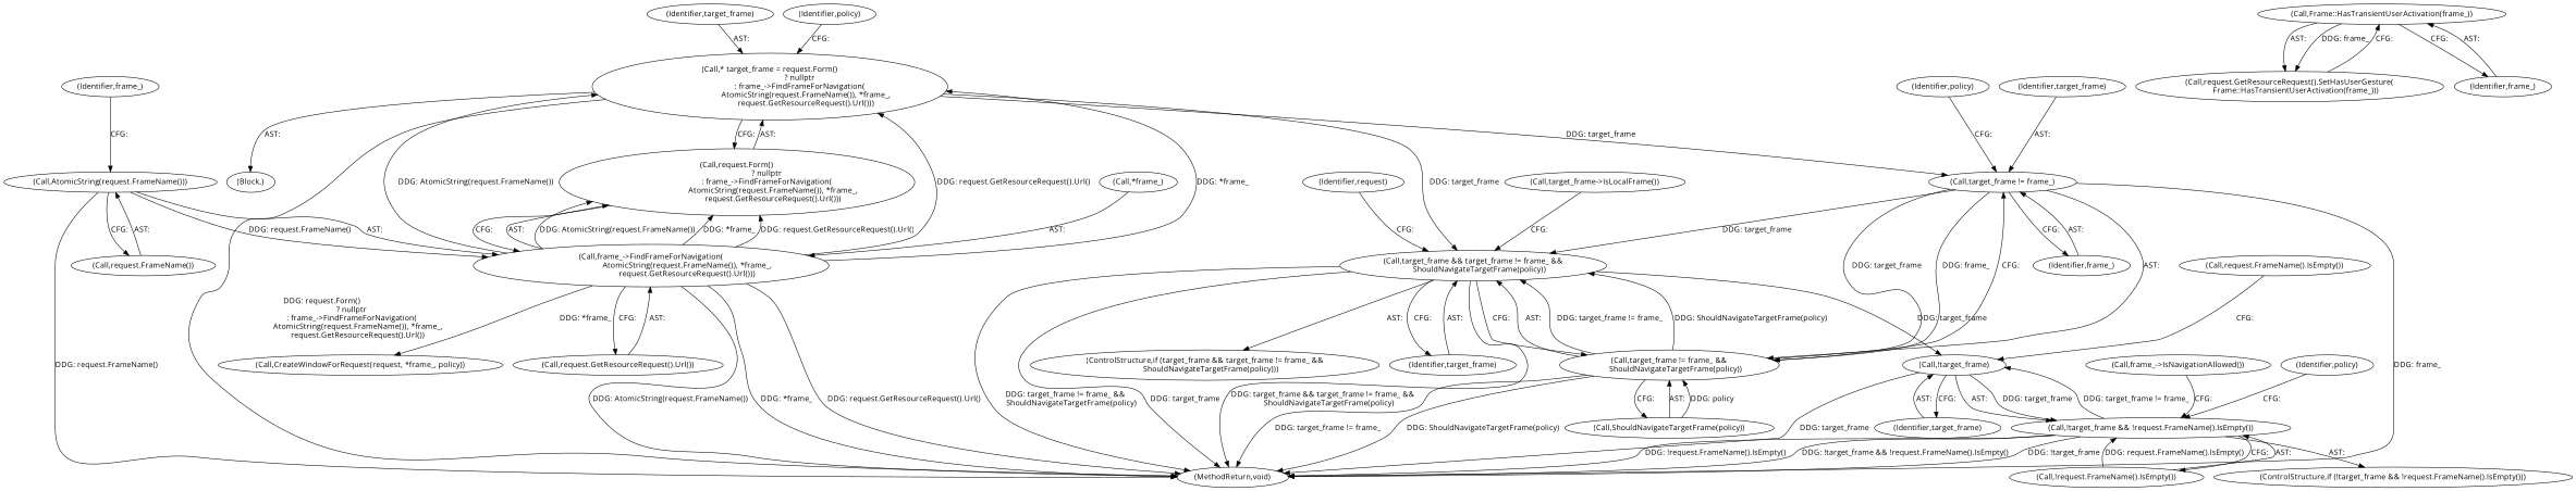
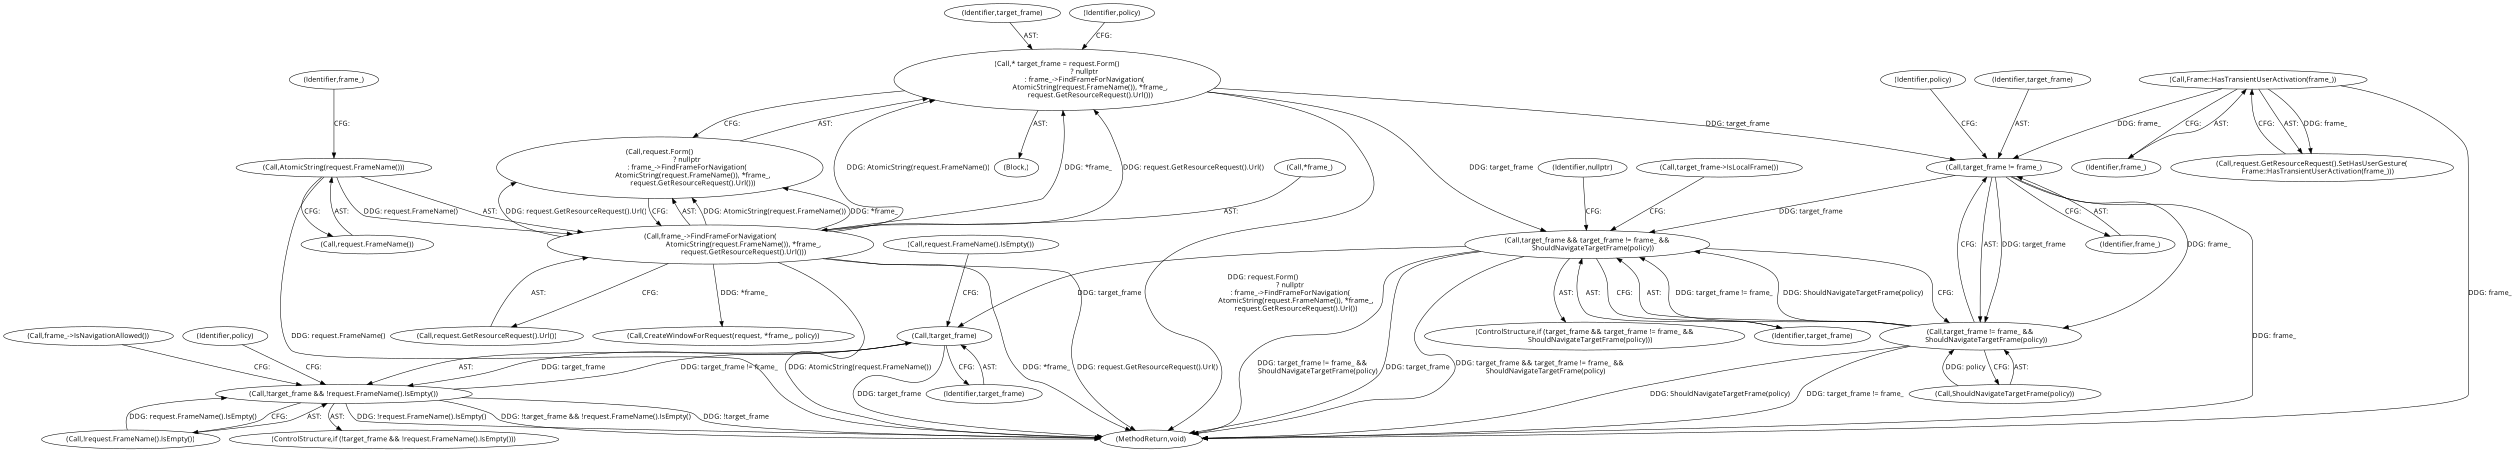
  digraph {
    fontname="Open Sans"
    node [fontname="Open Sans"]
    edge [fontname="Open Sans"]
    n1 [label="(Call,target_frame != frame_)"]
    n2 [label="(Call,target_frame && target_frame != frame_ &&\n      ShouldNavigateTargetFrame(policy))"]
    n3 [label="(Call,target_frame != frame_ &&\n      ShouldNavigateTargetFrame(policy))"]
    n4 [label="(Identifier,frame_)"]
    n5 [label="(MethodReturn,void)"]
    n6 [label="(Call,!target_frame)"]
    n7 [label="(ControlStructure,if (target_frame && target_frame != frame_ &&\n      ShouldNavigateTargetFrame(policy)))"]
    n8 [label="(Identifier,target_frame)"]
    n9 [label="(Call,ShouldNavigateTargetFrame(policy))"]
    n10 [label="(Call,* target_frame = request.Form()\n                            ? nullptr\n                            : frame_->FindFrameForNavigation(\n                                  AtomicString(request.FrameName()), *frame_,\n                                  request.GetResourceRequest().Url()))"]
    n11 [label="(Block,)"]
    n12 [label="(Call,request.Form()\n                            ? nullptr\n                            : frame_->FindFrameForNavigation(\n                                  AtomicString(request.FrameName()), *frame_,\n                                  request.GetResourceRequest().Url()))"]
    n13 [label="(Call,frame_->FindFrameForNavigation(\n                                  AtomicString(request.FrameName()), *frame_,\n                                  request.GetResourceRequest().Url()))"]
    n14 [label="(Call,request.GetResourceRequest().Url())"]
    n15 [label="(Call,CreateWindowForRequest(request, *frame_, policy))"]
    n16 [label="(Call,AtomicString(request.FrameName()))"]
    n17 [label="(Call,request.FrameName())"]
    n18 [label="(Call,Frame::HasTransientUserActivation(frame_))"]
    n19 [label="(Call,request.GetResourceRequest().SetHasUserGesture(\n      Frame::HasTransientUserActivation(frame_)))"]
    n20 [label="(Identifier,frame_)"]
    n21 [label="(Call,!target_frame && !request.FrameName().IsEmpty())"]
    n22 [label="(Identifier,target_frame)"]
    n23 [label="(Call,!request.FrameName().IsEmpty())"]
    n24 [label="(ControlStructure,if (!target_frame && !request.FrameName().IsEmpty()))"]
    n25 [label="(Identifier,frame_)"]
    n26 [label="(Call,frame_->IsNavigationAllowed())"]
    n27 [label="(Call,request.FrameName().IsEmpty())"]
    n28 [label="(Call,target_frame->IsLocalFrame())"]
    n29 [label="(Identifier,policy)"]
-   n30 [label="(Identifier,request)"]
+   n30 [label="(Identifier,nullptr)"]
    n31 [label="(Identifier,target_frame)"]
    n32 [label="(Identifier,target_frame)"]
    n33 [label="(Call,*frame_)"]
    n34 [label="(Identifier,policy)"]
    n35 [label="(Identifier,policy)"]
    n1 -> n2 [label="DDG: target_frame"]
    n1 -> n3 [label="AST: "]
    n1 -> n3 [label="DDG: target_frame"]
    n1 -> n3 [label="DDG: frame_"]
    n1 -> n4 [label="CFG: "]
    n1 -> n5 [label="DDG: frame_"]
    n2 -> n3 [label="CFG: "]
    n2 -> n5 [label="DDG: target_frame != frame_ &&\n      ShouldNavigateTargetFrame(policy)"]
    n2 -> n5 [label="DDG: target_frame"]
    n2 -> n5 [label="DDG: target_frame && target_frame != frame_ &&\n      ShouldNavigateTargetFrame(policy)"]
    n2 -> n6 [label="DDG: target_frame"]
    n2 -> n7 [label="AST: "]
    n2 -> n8 [label="CFG: "]
    n3 -> n1 [label="CFG: "]
    n3 -> n2 [label="AST: "]
    n3 -> n2 [label="DDG: target_frame != frame_"]
    n3 -> n2 [label="DDG: ShouldNavigateTargetFrame(policy)"]
    n3 -> n5 [label="DDG: ShouldNavigateTargetFrame(policy)"]
    n3 -> n5 [label="DDG: target_frame != frame_"]
    n3 -> n9 [label="CFG: "]
    n4 -> n1 [label="AST: "]
    n6 -> n5 [label="DDG: target_frame"]
    n6 -> n21 [label="AST: "]
    n6 -> n21 [label="DDG: target_frame"]
    n6 -> n22 [label="CFG: "]
    n8 -> n2 [label="AST: "]
    n9 -> n3 [label="AST: "]
    n9 -> n3 [label="DDG: policy"]
    n10 -> n1 [label="DDG: target_frame"]
    n10 -> n2 [label="DDG: target_frame"]
    n10 -> n5 [label="DDG: request.Form()\n                            ? nullptr\n                            : frame_->FindFrameForNavigation(\n                                  AtomicString(request.FrameName()), *frame_,\n                                  request.GetResourceRequest().Url())"]
    n10 -> n11 [label="AST: "]
    n10 -> n12 [label="CFG: "]
    n12 -> n10 [label="AST: "]
    n12 -> n13 [label="CFG: "]
    n13 -> n5 [label="DDG: request.GetResourceRequest().Url()"]
    n13 -> n5 [label="DDG: AtomicString(request.FrameName())"]
    n13 -> n5 [label="DDG: *frame_"]
    n13 -> n10 [label="DDG: AtomicString(request.FrameName())"]
    n13 -> n10 [label="DDG: *frame_"]
    n13 -> n10 [label="DDG: request.GetResourceRequest().Url()"]
    n13 -> n12 [label="AST: "]
    n13 -> n12 [label="DDG: AtomicString(request.FrameName())"]
    n13 -> n12 [label="DDG: *frame_"]
    n13 -> n12 [label="DDG: request.GetResourceRequest().Url()"]
    n13 -> n14 [label="CFG: "]
    n13 -> n15 [label="DDG: *frame_"]
    n14 -> n13 [label="AST: "]
    n16 -> n5 [label="DDG: request.FrameName()"]
    n16 -> n13 [label="AST: "]
    n16 -> n13 [label="DDG: request.FrameName()"]
    n16 -> n17 [label="CFG: "]
    n17 -> n16 [label="AST: "]
+   n18 -> n1 [label="DDG: frame_"]
+   n18 -> n5 [label="DDG: frame_"]
    n18 -> n19 [label="AST: "]
    n18 -> n19 [label="DDG: frame_"]
    n18 -> n20 [label="CFG: "]
    n19 -> n18 [label="CFG: "]
    n20 -> n18 [label="AST: "]
    n21 -> n5 [label="DDG: !target_frame && !request.FrameName().IsEmpty()"]
    n21 -> n5 [label="DDG: !target_frame"]
    n21 -> n5 [label="DDG: !request.FrameName().IsEmpty()"]
    n21 -> n6 [label="DDG: target_frame != frame_"]
    n21 -> n23 [label="CFG: "]
    n21 -> n24 [label="AST: "]
    n22 -> n6 [label="AST: "]
    n23 -> n21 [label="AST: "]
    n23 -> n21 [label="DDG: request.FrameName().IsEmpty()"]
    n25 -> n16 [label="CFG: "]
    n26 -> n21 [label="CFG: "]
    n27 -> n6 [label="CFG: "]
    n28 -> n2 [label="CFG: "]
    n29 -> n1 [label="CFG: "]
    n30 -> n2 [label="CFG: "]
    n31 -> n1 [label="AST: "]
    n32 -> n10 [label="AST: "]
    n33 -> n13 [label="AST: "]
    n34 -> n10 [label="CFG: "]
    n35 -> n21 [label="CFG: "]
  }
